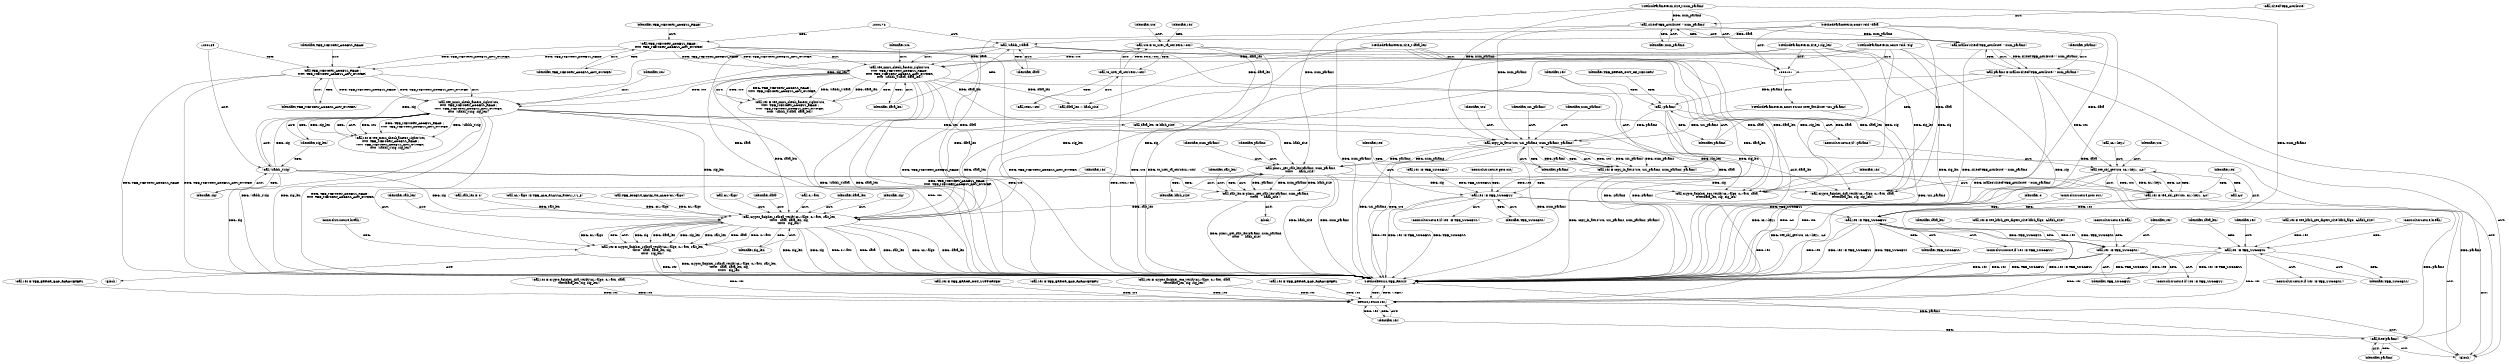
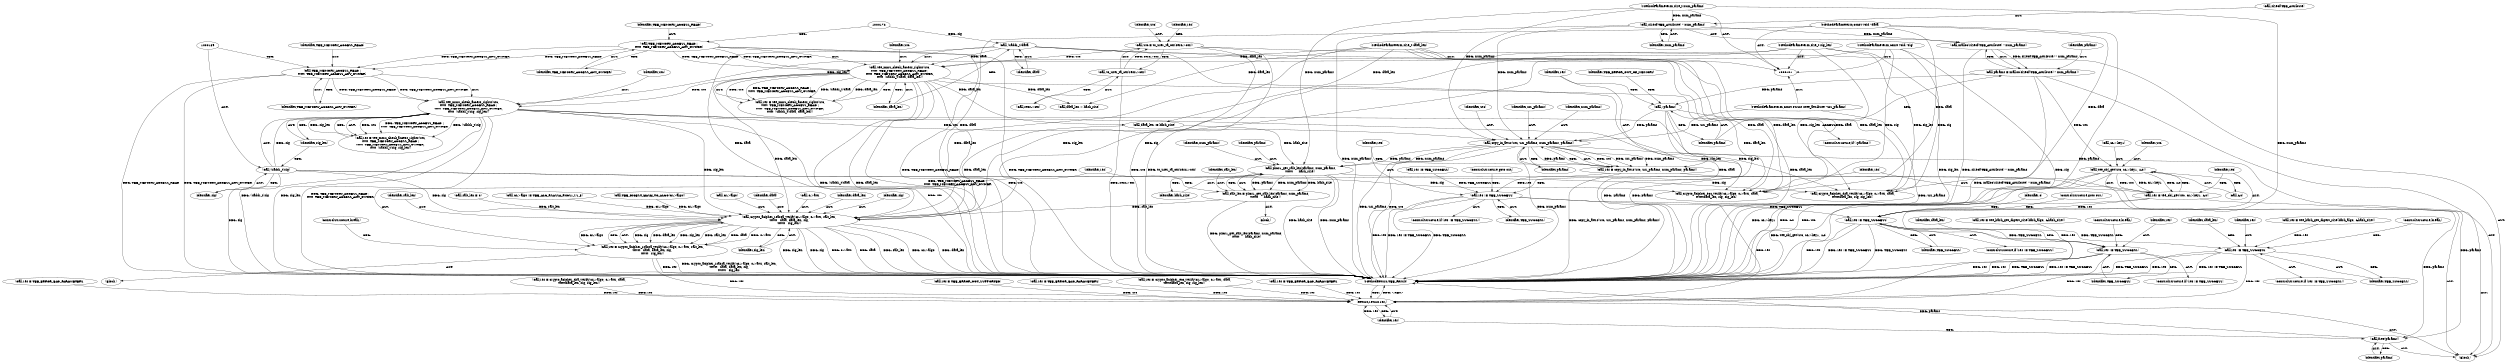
  digraph {
    n1 [label="(Call,copy_in_attrs(utc, usr_params, num_params, params))"]
    n2 [label="(Call,res = copy_in_attrs(utc, usr_params, num_params, params))"]
    n3 [label="(Call,pkcs1_get_salt_len(params, num_params,\n\t\t\t\t\t\t      hash_size))"]
    n4 [label="(Call,free(params))"]
    n5 [label="(Identifier,params)"]
    n6 [label="(MethodReturn,TEE_Result)"]
    n7 [label="(Block,)"]
    n8 [label="(Call,res != TEE_SUCCESS)"]
    n9 [label="(Call,tee_obj_get(utc, cs->key1, &o))"]
    n10 [label="(Call,res = tee_obj_get(utc, cs->key1, &o))"]
    n11 [label="(Call,&o)"]
    n12 [label="(Call,salt_len = pkcs1_get_salt_len(params, num_params,\n\t\t\t\t\t\t      hash_size))"]
    n13 [label="(Identifier,hash_size)"]
    n14 [label="(Identifier,params)"]
    n15 [label="(Return,return res;)"]
    n16 [label="(Call,tee_mmu_check_access_rights(utc,\n\t\t\t\t\t  TEE_MEMORY_ACCESS_READ |\n\t\t\t\t\t  TEE_MEMORY_ACCESS_ANY_OWNER,\n\t\t\t\t\t  (uaddr_t)sig, sig_len))"]
    n17 [label="(Call,crypto_acipher_rsassa_verify(cs->algo, o->attr, salt_len,\n\t\t\t\t\t\t   data, data_len, sig,\n\t\t\t\t\t\t   sig_len))"]
    n18 [label="(Identifier,sig_len)"]
    n19 [label="(Call,crypto_acipher_dsa_verify(cs->algo, o->attr, data,\n\t\t\t\t\t\tdata_len, sig, sig_len))"]
    n20 [label="(Call,crypto_acipher_ecc_verify(cs->algo, o->attr, data,\n\t\t\t\t\t\tdata_len, sig, sig_len))"]
    n21 [label="(Call,res = tee_mmu_check_access_rights(utc,\n\t\t\t\t\t  TEE_MEMORY_ACCESS_READ |\n\t\t\t\t\t  TEE_MEMORY_ACCESS_ANY_OWNER,\n\t\t\t\t\t  (uaddr_t)sig, sig_len))"]
    n22 [label="(Call,res = crypto_acipher_rsassa_verify(cs->algo, o->attr, salt_len,\n\t\t\t\t\t\t   data, data_len, sig,\n\t\t\t\t\t\t   sig_len))"]
    n23 [label="(Identifier,sig_len)"]
    n24 [label="(Call,(uaddr_t)sig)"]
    n25 [label="(Call,tee_mmu_check_access_rights(utc,\n\t\t\t\t\t  TEE_MEMORY_ACCESS_READ |\n\t\t\t\t\t  TEE_MEMORY_ACCESS_ANY_OWNER,\n\t\t\t\t\t  (uaddr_t)data, data_len))"]
    n26 [label="(Identifier,data_len)"]
    n27 [label="(Call,data_len > hash_size)"]
    n28 [label="(Call,data_len != hash_size)"]
    n29 [label="(Call,res = tee_mmu_check_access_rights(utc,\n\t\t\t\t\t  TEE_MEMORY_ACCESS_READ |\n\t\t\t\t\t  TEE_MEMORY_ACCESS_ANY_OWNER,\n\t\t\t\t\t  (uaddr_t)data, data_len))"]
    n30 [label="(Call,(uaddr_t)data)"]
    n31 [label="(Call,utc = to_user_ta_ctx(sess->ctx))"]
    n32 [label="(Call,to_user_ta_ctx(sess->ctx))"]
    n33 [label="(Call,sess->ctx)"]
    n34 [label="(Call,TEE_MEMORY_ACCESS_READ |\n\t\t\t\t\t  TEE_MEMORY_ACCESS_ANY_OWNER)"]
    n35 [label="(Call,TEE_MEMORY_ACCESS_READ |\n\t\t\t\t\t  TEE_MEMORY_ACCESS_ANY_OWNER)"]
    n36 [label="(Identifier,TEE_MEMORY_ACCESS_ANY_OWNER)"]
    n37 [label="(Identifier,TEE_MEMORY_ACCESS_ANY_OWNER)"]
    n38 [label="(Identifier,data)"]
    n39 [label="(MethodParameterIn,const void *data)"]
    1000101
    n41 [label="(MethodParameterIn,size_t data_len)"]
    n42 [label="(Identifier,sig)"]
    n43 [label="(MethodParameterIn,const void *sig)"]
    n44 [label="(MethodParameterIn,size_t sig_len)"]
    n45 [label="(MethodParameterIn,const struct utee_attribute *usr_params)"]
    n46 [label="(Call,sizeof(TEE_Attribute) * num_params)"]
    n47 [label="(Call,malloc(sizeof(TEE_Attribute) * num_params))"]
    n48 [label="(Identifier,num_params)"]
    n49 [label="(Call,params = malloc(sizeof(TEE_Attribute) * num_params))"]
    n50 [label="(MethodParameterIn,size_t num_params)"]
    n51 [label="(Call,!params)"]
    n52 [label="(ControlStructure,if (!params))"]
    n53 [label="(Identifier,params)"]
    n54 [label="(Call,res != TEE_SUCCESS)"]
    n55 [label="(ControlStructure,if (res != TEE_SUCCESS))"]
    n56 [label="(Identifier,TEE_SUCCESS)"]
    n57 [label="(Call,res != TEE_SUCCESS)"]
    n58 [label="(Call,res != TEE_SUCCESS)"]
    n59 [label="(ControlStructure,if (res != TEE_SUCCESS))"]
    n60 [label="(Identifier,TEE_SUCCESS)"]
    n61 [label="(Identifier,res)"]
    n62 [label="(Identifier,TEE_SUCCESS)"]
    n63 [label="(ControlStructure,if (res != TEE_SUCCESS))"]
    n64 [label="(ControlStructure,if (res != TEE_SUCCESS))"]
    n65 [label="(Identifier,TEE_SUCCESS)"]
    n66 [label="(Block,)"]
    n67 [label="(Block,)"]
    n68 [label="(Identifier,res)"]
    n69 [label="(Identifier,res)"]
    n70 [label="(Call,sizeof(TEE_Attribute))"]
    n71 [label="(Call,res = crypto_acipher_dsa_verify(cs->algo, o->attr, data,\n\t\t\t\t\t\tdata_len, sig, sig_len))"]
    n72 [label="(Identifier,res)"]
    n73 [label="(Identifier,utc)"]
    n74 [label="(Identifier,sig)"]
    n75 [label="(Identifier,data_len)"]
    n76 [label="(Identifier,TEE_ERROR_OUT_OF_MEMORY)"]
    n77 [label="(Identifier,data_len)"]
    n78 [label="(Identifier,utc)"]
    n79 [label="(Identifier,salt_len)"]
    n80 [label="(Call,res != TEE_SUCCESS)"]
    n81 [label="(Call,res = TEE_ERROR_NOT_SUPPORTED)"]
    n82 [label="(ControlStructure,break;)"]
    n83 [label="(Identifier,TEE_MEMORY_ACCESS_READ)"]
    n84 [label="(Identifier,params)"]
    n85 [label="(ControlStructure,goto out;)"]
    n86 [label="(Call,cs->key1)"]
    n87 [label="(Identifier,TEE_MEMORY_ACCESS_READ)"]
    n88 [label="(Call,res = TEE_ERROR_BAD_PARAMETERS)"]
    n89 [label="(Call,res = crypto_acipher_ecc_verify(cs->algo, o->attr, data,\n\t\t\t\t\t\tdata_len, sig, sig_len))"]
    n90 [label="(Call,salt_len = 0)"]
    n91 [label="(Identifier,utc)"]
    n92 [label="(Call,cs->algo != TEE_ALG_RSASSA_PKCS1_V1_5)"]
    n93 [label="(Identifier,usr_params)"]
    n94 [label="(Call,res = TEE_ERROR_BAD_PARAMETERS)"]
    n95 [label="(Call,TEE_DIGEST_HASH_TO_ALGO(cs->algo))"]
    n96 [label="(Call,res = tee_hash_get_digest_size(hash_algo, &hash_size))"]
    n97 [label="(Identifier,num_params)"]
    n98 [label="(Call,cs->algo)"]
    n99 [label="(Identifier,data)"]
    n100 [label="(ControlStructure,break;)"]
    n101 [label="(Call,res = TEE_ERROR_BAD_PARAMETERS)"]
    n102 [label="(Call,o->attr)"]
    n103 [label="(Identifier,salt_len)"]
    n104 [label="(Identifier,num_params)"]
    n105 [label="(Identifier,data_len)"]
    n106 [label="(Identifier,res)"]
    n107 [label="(Call,res = tee_hash_get_digest_size(hash_algo, &hash_size))"]
    n108 [label="(Identifier,utc)"]
    n109 [label="(ControlStructure,goto out;)"]
    n110 [label="(Identifier,params)"]
    n111 [label="(Identifier,utc)"]
    n112 [label="(Identifier,res)"]
    n113 [label="(Identifier,o)"]
    n114 [label="(Identifier,res)"]
    n115 [label="(Identifier,res)"]
    n116 [label="(ControlStructure,break;)"]
    n117 [label="(Identifier,res)"]
    1000172
    1000189
    n1 -> n2 [label="AST: "]
    n1 -> n2 [label="DDG: utc"]
    n1 -> n2 [label="DDG: usr_params"]
    n1 -> n2 [label="DDG: num_params"]
    n1 -> n2 [label="DDG: params"]
    n1 -> n3 [label="DDG: params"]
    n1 -> n3 [label="DDG: num_params"]
    n1 -> n4 [label="DDG: params"]
    n1 -> n5 [label="CFG: "]
    n1 -> n6 [label="DDG: usr_params"]
    n1 -> n6 [label="DDG: utc"]
    n1 -> n6 [label="DDG: num_params"]
    n2 -> n1 [label="CFG: "]
    n2 -> n6 [label="DDG: copy_in_attrs(utc, usr_params, num_params, params)"]
    n2 -> n7 [label="AST: "]
    n2 -> n8 [label="DDG: res"]
    n3 -> n4 [label="DDG: params"]
    n3 -> n6 [label="DDG: hash_size"]
    n3 -> n6 [label="DDG: num_params"]
    n3 -> n12 [label="AST: "]
    n3 -> n12 [label="DDG: params"]
    n3 -> n12 [label="DDG: num_params"]
    n3 -> n12 [label="DDG: hash_size"]
    n3 -> n13 [label="CFG: "]
    n4 -> n6 [label="DDG: params"]
    n4 -> n7 [label="AST: "]
    n4 -> n14 [label="CFG: "]
    n5 -> n1 [label="AST: "]
    n6 -> n15 [label="CFG: "]
    n8 -> n6 [label="DDG: res"]
    n8 -> n6 [label="DDG: res != TEE_SUCCESS"]
    n8 -> n6 [label="DDG: TEE_SUCCESS"]
    n8 -> n15 [label="DDG: res"]
    n8 -> n54 [label="DDG: TEE_SUCCESS"]
    n8 -> n55 [label="AST: "]
    n8 -> n56 [label="CFG: "]
    n9 -> n6 [label="DDG: utc"]
    n9 -> n6 [label="DDG: cs->key1"]
    n9 -> n6 [label="DDG: &o"]
    n9 -> n10 [label="AST: "]
    n9 -> n10 [label="DDG: utc"]
    n9 -> n10 [label="DDG: cs->key1"]
    n9 -> n10 [label="DDG: &o"]
    n9 -> n11 [label="CFG: "]
    n10 -> n6 [label="DDG: tee_obj_get(utc, cs->key1, &o)"]
    n10 -> n7 [label="AST: "]
    n10 -> n9 [label="CFG: "]
    n10 -> n54 [label="DDG: res"]
-   n52 -> n9 [label="AST: "]
+   n11 -> n9 [label="AST: "]
    n12 -> n3 [label="CFG: "]
    n12 -> n6 [label="DDG: pkcs1_get_salt_len(params, num_params,\n\t\t\t\t\t\t      hash_size)"]
    n12 -> n17 [label="DDG: salt_len"]
    n12 -> n66 [label="AST: "]
    n13 -> n3 [label="AST: "]
    n14 -> n4 [label="AST: "]
    n15 -> n6 [label="DDG: <RET>"]
    n15 -> n7 [label="AST: "]
    n15 -> n61 [label="CFG: "]
    n16 -> n1 [label="DDG: utc"]
    n16 -> n6 [label="DDG: (uaddr_t)sig"]
    n16 -> n6 [label="DDG: TEE_MEMORY_ACCESS_READ |\n\t\t\t\t\t  TEE_MEMORY_ACCESS_ANY_OWNER"]
    n16 -> n6 [label="DDG: utc"]
    n16 -> n6 [label="DDG: sig_len"]
    n16 -> n17 [label="DDG: sig_len"]
    n16 -> n18 [label="CFG: "]
    n16 -> n19 [label="DDG: sig_len"]
    n16 -> n20 [label="DDG: sig_len"]
    n16 -> n21 [label="AST: "]
    n16 -> n21 [label="DDG: utc"]
    n16 -> n21 [label="DDG: TEE_MEMORY_ACCESS_READ |\n\t\t\t\t\t  TEE_MEMORY_ACCESS_ANY_OWNER"]
    n16 -> n21 [label="DDG: (uaddr_t)sig"]
    n16 -> n21 [label="DDG: sig_len"]
    n17 -> n6 [label="DDG: sig_len"]
    n17 -> n6 [label="DDG: sig"]
    n17 -> n6 [label="DDG: o->attr"]
    n17 -> n6 [label="DDG: data"]
    n17 -> n6 [label="DDG: salt_len"]
    n17 -> n6 [label="DDG: cs->algo"]
    n17 -> n6 [label="DDG: data_len"]
    n17 -> n22 [label="AST: "]
    n17 -> n22 [label="DDG: sig"]
    n17 -> n22 [label="DDG: data_len"]
    n17 -> n22 [label="DDG: sig_len"]
    n17 -> n22 [label="DDG: salt_len"]
    n17 -> n22 [label="DDG: data"]
    n17 -> n22 [label="DDG: o->attr"]
    n17 -> n22 [label="DDG: cs->algo"]
    n17 -> n23 [label="CFG: "]
    n18 -> n16 [label="AST: "]
    n18 -> n24 [label="CFG: "]
    n21 -> n16 [label="CFG: "]
    n22 -> n6 [label="DDG: res"]
    n22 -> n6 [label="DDG: crypto_acipher_rsassa_verify(cs->algo, o->attr, salt_len,\n\t\t\t\t\t\t   data, data_len, sig,\n\t\t\t\t\t\t   sig_len)"]
    n22 -> n15 [label="DDG: res"]
    n22 -> n17 [label="CFG: "]
    n22 -> n67 [label="AST: "]
    n23 -> n17 [label="AST: "]
    n24 -> n6 [label="DDG: sig"]
    n24 -> n16 [label="AST: "]
    n24 -> n16 [label="DDG: sig"]
    n24 -> n17 [label="DDG: sig"]
    n24 -> n19 [label="DDG: sig"]
    n24 -> n20 [label="DDG: sig"]
    n24 -> n42 [label="CFG: "]
    n25 -> n6 [label="DDG: TEE_MEMORY_ACCESS_READ |\n\t\t\t\t\t  TEE_MEMORY_ACCESS_ANY_OWNER"]
    n25 -> n6 [label="DDG: utc"]
    n25 -> n6 [label="DDG: (uaddr_t)data"]
    n25 -> n6 [label="DDG: data_len"]
    n25 -> n16 [label="DDG: utc"]
    n25 -> n17 [label="DDG: data_len"]
    n25 -> n20 [label="DDG: data_len"]
    n25 -> n26 [label="CFG: "]
    n25 -> n27 [label="DDG: data_len"]
    n25 -> n28 [label="DDG: data_len"]
    n25 -> n29 [label="AST: "]
    n25 -> n29 [label="DDG: utc"]
    n25 -> n29 [label="DDG: TEE_MEMORY_ACCESS_READ |\n\t\t\t\t\t  TEE_MEMORY_ACCESS_ANY_OWNER"]
    n25 -> n29 [label="DDG: (uaddr_t)data"]
    n25 -> n29 [label="DDG: data_len"]
    n26 -> n25 [label="AST: "]
    n26 -> n30 [label="CFG: "]
    n28 -> n3 [label="DDG: hash_size"]
    n28 -> n17 [label="DDG: data_len"]
    n29 -> n25 [label="CFG: "]
    n30 -> n6 [label="DDG: data"]
    n30 -> n17 [label="DDG: data"]
    n30 -> n19 [label="DDG: data"]
    n30 -> n20 [label="DDG: data"]
    n30 -> n25 [label="AST: "]
    n30 -> n25 [label="DDG: data"]
    n30 -> n38 [label="CFG: "]
    n31 -> n6 [label="DDG: to_user_ta_ctx(sess->ctx)"]
    n31 -> n6 [label="DDG: utc"]
    n31 -> n7 [label="AST: "]
    n31 -> n25 [label="DDG: utc"]
    n31 -> n32 [label="CFG: "]
    n32 -> n6 [label="DDG: sess->ctx"]
    n32 -> n31 [label="AST: "]
    n32 -> n31 [label="DDG: sess->ctx"]
    n32 -> n33 [label="CFG: "]
    n33 -> n32 [label="AST: "]
    n34 -> n6 [label="DDG: TEE_MEMORY_ACCESS_READ"]
    n34 -> n6 [label="DDG: TEE_MEMORY_ACCESS_ANY_OWNER"]
    n34 -> n25 [label="AST: "]
    n34 -> n25 [label="DDG: TEE_MEMORY_ACCESS_READ"]
    n34 -> n25 [label="DDG: TEE_MEMORY_ACCESS_ANY_OWNER"]
    n34 -> n35 [label="DDG: TEE_MEMORY_ACCESS_READ"]
    n34 -> n35 [label="DDG: TEE_MEMORY_ACCESS_ANY_OWNER"]
    n34 -> n36 [label="CFG: "]
    n35 -> n6 [label="DDG: TEE_MEMORY_ACCESS_READ"]
    n35 -> n6 [label="DDG: TEE_MEMORY_ACCESS_ANY_OWNER"]
    n35 -> n16 [label="AST: "]
    n35 -> n16 [label="DDG: TEE_MEMORY_ACCESS_READ"]
    n35 -> n16 [label="DDG: TEE_MEMORY_ACCESS_ANY_OWNER"]
    n35 -> n37 [label="CFG: "]
    n36 -> n34 [label="AST: "]
    n37 -> n35 [label="AST: "]
    n38 -> n30 [label="AST: "]
-   n39 -> n6 [label="DDG: data"]
+   n39 -> n6 [label="DDG: params"]
    n39 -> n17 [label="DDG: data"]
    n39 -> n19 [label="DDG: data"]
    n39 -> n20 [label="DDG: data"]
-   n39 -> n30 [label="DDG: data"]
    n39 -> 1000101 [label="AST: "]
-   n41 -> n6 [label="AST: data_len"]
+   n41 -> n6 [label="DDG: data_len"]
    n41 -> n17 [label="DDG: data_len"]
    n41 -> n19 [label="DDG: data_len"]
    n41 -> n20 [label="DDG: data_len"]
    n41 -> n25 [label="DDG: data_len"]
    n41 -> n27 [label="DDG: data_len"]
+   n41 -> n28 [label="DDG: data_len"]
    n41 -> 1000101 [label="AST: "]
    n42 -> n24 [label="AST: "]
    n43 -> n6 [label="DDG: sig"]
    n43 -> n17 [label="DDG: sig"]
    n43 -> n19 [label="DDG: sig"]
    n43 -> n20 [label="DDG: sig"]
-   n43 -> n24 [label="DDG: sig"]
    n43 -> 1000101 [label="AST: "]
    n44 -> n6 [label="DDG: sig_len"]
    n44 -> n16 [label="DDG: sig_len"]
    n44 -> n17 [label="DDG: sig_len"]
    n44 -> n19 [label="DDG: sig_len"]
    n44 -> n20 [label="DDG: sig_len"]
    n44 -> 1000101 [label="AST: "]
    n45 -> n1 [label="DDG: usr_params"]
    n45 -> n6 [label="DDG: usr_params"]
-   1000101 -> n45 [label="AST: "]
+   n45 -> 1000101 [label="AST: "]
    n46 -> n1 [label="DDG: num_params"]
    n46 -> n6 [label="DDG: num_params"]
    n46 -> n47 [label="AST: "]
    n46 -> n47 [label="DDG: num_params"]
    n46 -> n48 [label="CFG: "]
    n47 -> n6 [label="DDG: sizeof(TEE_Attribute) * num_params"]
-   n47 -> n46 [label="CFG: "]
    n47 -> n49 [label="AST: "]
    n47 -> n49 [label="DDG: sizeof(TEE_Attribute) * num_params"]
    n48 -> n46 [label="AST: "]
    n49 -> n6 [label="DDG: malloc(sizeof(TEE_Attribute) * num_params)"]
    n49 -> n7 [label="AST: "]
    n49 -> n9 [label="DDG: utc"]
    n49 -> n47 [label="CFG: "]
    n49 -> n51 [label="DDG: params"]
    n50 -> n1 [label="DDG: num_params"]
    n50 -> n3 [label="DDG: num_params"]
    n50 -> n6 [label="DDG: num_params"]
    n50 -> 1000101 [label="AST: "]
    n50 -> n46 [label="DDG: num_params"]
    n51 -> n1 [label="DDG: params"]
    n51 -> n6 [label="DDG: !params"]
    n51 -> n6 [label="DDG: params"]
-   n51 -> n52 [label="AST: "]
+   n51 -> n52 [label="ACCESS: "]
    n51 -> n53 [label="CFG: "]
    n53 -> n49 [label="CFG: "]
    n53 -> n51 [label="AST: "]
    n54 -> n6 [label="DDG: res"]
    n54 -> n6 [label="DDG: res != TEE_SUCCESS"]
    n54 -> n6 [label="DDG: TEE_SUCCESS"]
    n54 -> n15 [label="DDG: res"]
    n54 -> n57 [label="DDG: TEE_SUCCESS"]
    n54 -> n58 [label="DDG: TEE_SUCCESS"]
    n54 -> n59 [label="AST: "]
    n54 -> n60 [label="CFG: "]
    n56 -> n8 [label="AST: "]
    n57 -> n6 [label="DDG: TEE_SUCCESS"]
    n57 -> n6 [label="DDG: res != TEE_SUCCESS"]
    n57 -> n6 [label="DDG: res"]
    n57 -> n15 [label="DDG: res"]
    n57 -> n62 [label="CFG: "]
    n57 -> n63 [label="AST: "]
    n58 -> n6 [label="DDG: res != TEE_SUCCESS"]
    n58 -> n6 [label="DDG: TEE_SUCCESS"]
    n58 -> n6 [label="DDG: res"]
    n58 -> n15 [label="DDG: res"]
    n58 -> n64 [label="AST: "]
    n58 -> n65 [label="CFG: "]
    n60 -> n54 [label="AST: "]
    n61 -> n4 [label="CFG: "]
    n61 -> n15 [label="AST: "]
    n61 -> n15 [label="DDG: res"]
    n62 -> n57 [label="AST: "]
    n65 -> n58 [label="AST: "]
    n68 -> n2 [label="CFG: "]
    n68 -> n8 [label="AST: "]
    n69 -> n2 [label="AST: "]
    n69 -> n51 [label="CFG: "]
    n70 -> n46 [label="AST: "]
    n71 -> n15 [label="DDG: res"]
    n72 -> n12 [label="CFG: "]
    n72 -> n22 [label="AST: "]
    n73 -> n25 [label="AST: "]
    n74 -> n17 [label="AST: "]
    n75 -> n57 [label="CFG: "]
    n76 -> n51 [label="CFG: "]
    n77 -> n58 [label="CFG: "]
    n78 -> n9 [label="AST: "]
    n79 -> n17 [label="AST: "]
    n80 -> n8 [label="DDG: TEE_SUCCESS"]
    n81 -> n15 [label="DDG: utc"]
    n82 -> n22 [label="CFG: "]
    n83 -> n34 [label="AST: "]
    n84 -> n3 [label="AST: "]
    n85 -> n54 [label="CFG: "]
    n86 -> n9 [label="AST: "]
    n87 -> n35 [label="AST: "]
    n88 -> n15 [label="DDG: res"]
    n89 -> n15 [label="DDG: res"]
    n90 -> n17 [label="DDG: salt_len"]
    n91 -> n16 [label="AST: "]
    n92 -> n17 [label="DDG: cs->algo"]
    n93 -> n1 [label="AST: "]
    n94 -> n15 [label="DDG: res"]
    n95 -> n17 [label="DDG: cs->algo"]
    n96 -> n57 [label="DDG: res"]
    n97 -> n3 [label="AST: "]
    n98 -> n17 [label="AST: "]
    n99 -> n17 [label="AST: "]
    n100 -> n57 [label="CFG: "]
    n101 -> n15 [label="DDG: res"]
    n102 -> n17 [label="AST: "]
    n103 -> n12 [label="AST: "]
    n104 -> n1 [label="AST: "]
    n105 -> n17 [label="AST: "]
    n106 -> n58 [label="AST: "]
    n107 -> n58 [label="DDG: res"]
    n108 -> n31 [label="AST: "]
    n109 -> n8 [label="CFG: "]
    n110 -> n49 [label="AST: "]
    n111 -> n1 [label="AST: "]
    n112 -> n31 [label="CFG: "]
    n113 -> n54 [label="CFG: "]
    n114 -> n10 [label="CFG: "]
    n114 -> n54 [label="AST: "]
    n115 -> n8 [label="CFG: "]
    n115 -> n10 [label="AST: "]
    n116 -> n58 [label="CFG: "]
    n117 -> n57 [label="AST: "]
-   1000172 -> n30 [label="AST: "]
+   1000172 -> n30 [label="DDG: sig"]
    1000172 -> n34 [label="CFG: "]
    1000189 -> n24 [label="AST: "]
    1000189 -> n35 [label="CFG: "]
  }
